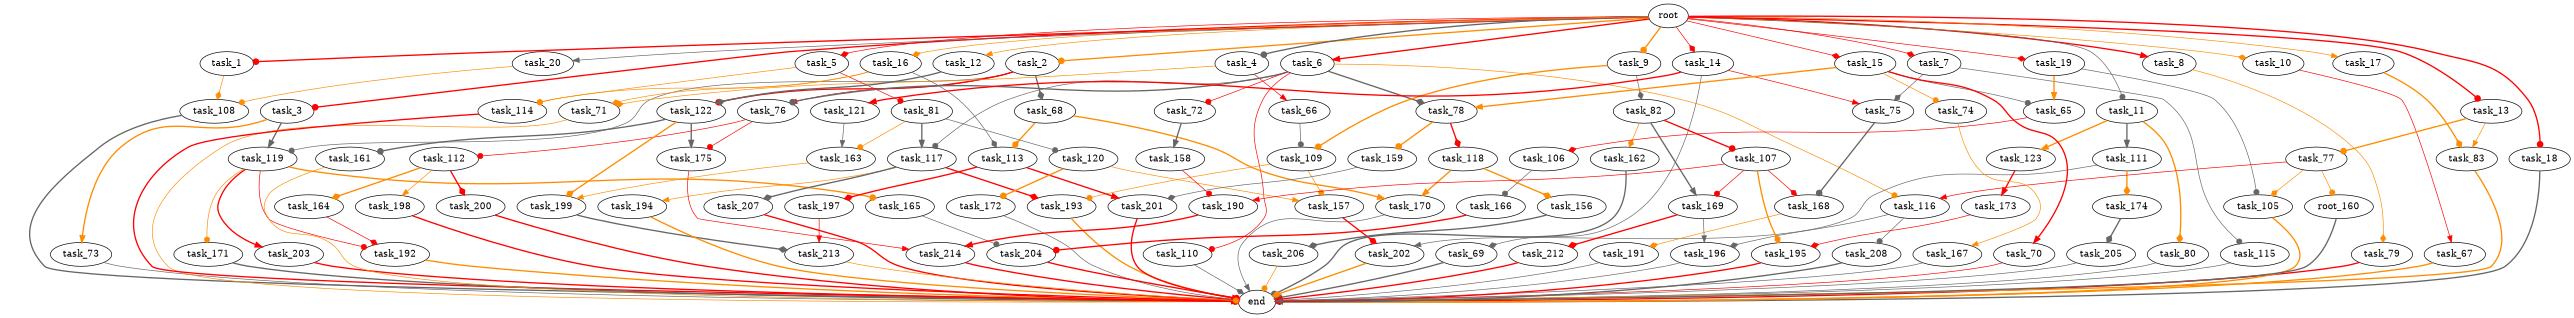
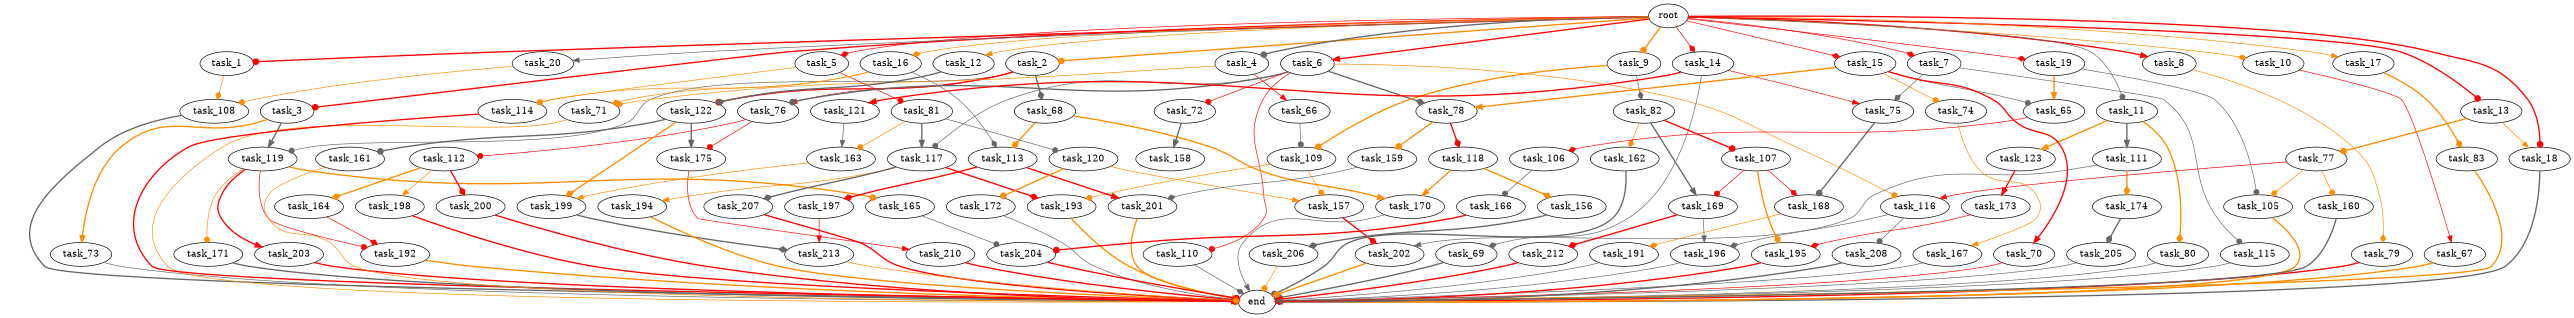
  digraph {
    fontname="DejaVu Serif"
    node [fontname="DejaVu Serif"]
    edge [arrowhead=dot color=darkorange fontname="DejaVu Serif" style=solid]
    root
    task_1
    task_2
    task_3
    task_4
    task_5
    task_6
    task_7
    task_8
    task_9
    task_10
    task_11
    task_12
    task_13
    task_14
    task_15
    task_16
    task_17
    task_18
    task_19
    task_20
    task_108
    task_68
    task_76
    task_119
    task_122
    task_73
    task_66
    task_71
    task_81
    task_114
    task_72
    task_78
    task_110
    task_116
    task_117
    task_75
    task_115
    task_79
    task_82
    task_109
    task_67
    task_80
    task_111
    task_123
    task_77
    task_83
    task_69
    task_121
    task_65
    task_70
    task_74
    task_113
    end
    task_105
    task_170
    task_112
    task_175
    task_165
    task_171
    task_192
    task_203
    task_161
    task_199
    task_120
    task_163
    task_158
    task_118
    task_159
    task_196
    task_208
    task_193
    task_194
    task_207
    task_168
    task_107
    task_162
    task_169
    task_157
    task_174
    task_202
    task_173
-   task_160 [label=root_160]
+   task_160
    task_106
    task_167
    task_197
    task_201
    task_166
-   task_190
    task_191
    task_164
    task_198
    task_200
-   task_214
+   task_214 [label=task_210]
    task_195
    task_156
    task_172
    task_212
    task_204
    task_205
    task_213
    task_206
    root -> task_1 [color=red style=bold]
    root -> task_2 [style=bold]
    root -> task_3 [color=red style=bold]
    root -> task_4 [color=gray40 style=bold]
    root -> task_5 [arrowhead=diamond color=red]
    root -> task_6 [arrowhead=normal color=red style=bold]
    root -> task_7 [arrowhead=diamond color=red]
    root -> task_8 [arrowhead=normal color=red style=bold]
    root -> task_9 [style=bold]
    root -> task_10 [arrowhead=diamond]
    root -> task_11 [color=gray40]
    root -> task_12 [arrowhead=normal]
    root -> task_13 [color=red style=bold]
    root -> task_14 [arrowhead=diamond color=red]
    root -> task_15 [arrowhead=diamond color=red]
    root -> task_16 [arrowhead=diamond]
    root -> task_17 [arrowhead=normal]
    root -> task_18 [color=red style=bold]
    root -> task_19 [arrowhead=diamond color=red]
    root -> task_20 [arrowhead=normal color=gray40]
    task_1 -> task_108 [arrowhead=diamond]
    task_2 -> task_68 [arrowhead=diamond color=gray40 style=bold]
    task_2 -> task_76 [arrowhead=normal color=red]
    task_2 -> task_119 [color=gray40]
    task_2 -> task_122 [color=red style=bold]
    task_3 -> task_119 [arrowhead=normal color=gray40 style=bold]
    task_3 -> task_73 [arrowhead=normal style=bold]
    task_4 -> task_66 [arrowhead=normal color=red]
    task_4 -> task_71 [arrowhead=diamond]
    task_5 -> task_81 [color=red]
    task_5 -> task_114
    task_6 -> task_76 [color=gray40 style=bold]
    task_6 -> task_72 [color=red]
    task_6 -> task_78 [arrowhead=diamond color=gray40 style=bold]
    task_6 -> task_110 [color=red]
    task_6 -> task_116
    task_6 -> task_117 [color=gray40]
    task_7 -> task_75 [arrowhead=diamond color=gray40]
    task_7 -> task_115 [color=gray40]
    task_8 -> task_79 [arrowhead=diamond]
    task_9 -> task_82 [arrowhead=diamond color=gray40]
    task_9 -> task_109 [style=bold]
    task_10 -> task_67 [arrowhead=normal color=red]
    task_11 -> task_80 [arrowhead=diamond style=bold]
    task_11 -> task_111 [arrowhead=normal color=gray40 style=bold]
    task_11 -> task_123 [arrowhead=normal style=bold]
    task_12 -> task_122 [arrowhead=diamond color=gray40 style=bold]
    task_13 -> task_77 [style=bold]
-   task_13 -> task_83 [arrowhead=normal]
+   task_13 -> task_18 [arrowhead=normal]
    task_14 -> task_75 [arrowhead=normal color=red]
    task_14 -> task_69 [arrowhead=diamond color=gray40]
    task_14 -> task_121 [arrowhead=normal color=red style=bold]
    task_15 -> task_78 [arrowhead=normal style=bold]
    task_15 -> task_65 [color=gray40]
    task_15 -> task_70 [arrowhead=normal color=red style=bold]
    task_15 -> task_74
    task_16 -> task_71 [arrowhead=diamond]
    task_16 -> task_114
    task_16 -> task_113 [arrowhead=diamond color=gray40]
    task_17 -> task_83 [arrowhead=diamond style=bold]
    task_18 -> end [arrowhead=diamond color=gray40 style=bold]
    task_19 -> task_65 [arrowhead=normal style=bold]
    task_19 -> task_105 [color=gray40]
    task_20 -> task_108
    task_108 -> end [color=gray40 style=bold]
    task_68 -> task_113 [arrowhead=diamond style=bold]
    task_68 -> task_170 [arrowhead=normal style=bold]
    task_76 -> task_112 [color=red]
    task_76 -> task_175 [color=red]
    task_119 -> task_165 [style=bold]
    task_119 -> task_171
    task_119 -> task_192 [color=red]
    task_119 -> task_203 [arrowhead=normal color=red style=bold]
    task_122 -> task_175 [arrowhead=normal color=gray40 style=bold]
    task_122 -> task_161 [color=gray40 style=bold]
    task_122 -> task_199 [arrowhead=diamond style=bold]
    task_73 -> end [color=gray40]
    task_66 -> task_109 [color=gray40]
    task_71 -> end [arrowhead=diamond]
    task_81 -> task_117 [arrowhead=normal color=gray40 style=bold]
    task_81 -> task_120 [color=gray40]
    task_81 -> task_163
    task_114 -> end [color=red style=bold]
    task_72 -> task_158 [arrowhead=normal color=gray40 style=bold]
    task_78 -> task_118 [arrowhead=diamond color=red style=bold]
    task_78 -> task_159 [style=bold]
    task_110 -> end [arrowhead=diamond color=gray40]
    task_116 -> task_196 [arrowhead=diamond color=gray40]
    task_116 -> task_208 [color=gray40]
    task_117 -> task_193 [arrowhead=diamond color=red style=bold]
    task_117 -> task_194 [arrowhead=normal]
    task_117 -> task_207 [arrowhead=diamond color=gray40 style=bold]
    task_75 -> task_168 [color=gray40 style=bold]
    task_115 -> end [color=gray40]
    task_79 -> end [arrowhead=diamond color=red style=bold]
    task_82 -> task_107 [color=red style=bold]
    task_82 -> task_162 [arrowhead=diamond]
    task_82 -> task_169 [arrowhead=normal color=gray40 style=bold]
    task_109 -> task_193
    task_109 -> task_157
    task_67 -> end [arrowhead=diamond style=bold]
    task_80 -> end [arrowhead=diamond color=gray40]
    task_111 -> task_174 [arrowhead=diamond style=bold]
    task_111 -> task_202 [arrowhead=normal color=gray40]
    task_123 -> task_173 [arrowhead=normal color=red style=bold]
    task_77 -> task_116 [arrowhead=normal color=red]
    task_77 -> task_105 [arrowhead=diamond]
    task_77 -> task_160
    task_83 -> end [arrowhead=normal style=bold]
    task_69 -> end [arrowhead=normal color=gray40 style=bold]
    task_121 -> task_163 [arrowhead=normal color=gray40]
    task_65 -> task_106 [arrowhead=diamond color=red]
    task_70 -> end [color=red]
    task_74 -> task_167 [arrowhead=normal]
    task_113 -> task_197 [arrowhead=diamond color=red style=bold]
    task_113 -> task_201 [arrowhead=normal color=red style=bold]
    task_105 -> end [arrowhead=normal style=bold]
    task_170 -> end [arrowhead=normal color=gray40]
    task_112 -> task_164 [arrowhead=diamond style=bold]
    task_112 -> task_198 [arrowhead=normal]
    task_112 -> task_200 [arrowhead=diamond color=red style=bold]
    task_175 -> task_214 [arrowhead=normal color=red]
    task_165 -> task_204 [color=gray40]
    task_171 -> end [arrowhead=normal color=gray40 style=bold]
    task_192 -> end [arrowhead=diamond style=bold]
    task_203 -> end [color=red style=bold]
    task_161 -> end
    task_199 -> task_213 [arrowhead=diamond color=gray40 style=bold]
    task_120 -> task_157 [arrowhead=normal]
    task_120 -> task_172 [style=bold]
    task_163 -> task_199 [arrowhead=normal]
-   task_158 -> task_190 [color=red]
    task_118 -> task_170 [arrowhead=normal style=bold]
    task_118 -> task_156 [arrowhead=diamond style=bold]
    task_159 -> task_201 [arrowhead=diamond color=gray40]
    task_196 -> end [arrowhead=normal color=gray40]
    task_208 -> end [arrowhead=diamond color=gray40 style=bold]
    task_193 -> end [style=bold]
    task_194 -> end [arrowhead=diamond style=bold]
    task_207 -> end [color=red style=bold]
    task_168 -> task_191 [arrowhead=diamond]
    task_107 -> task_168 [arrowhead=diamond color=red]
    task_107 -> task_169 [color=red]
-   task_107 -> task_190 [arrowhead=normal color=red]
    task_107 -> task_195 [arrowhead=diamond style=bold]
    task_162 -> end [color=gray40 style=bold]
    task_169 -> task_196 [arrowhead=normal color=gray40]
    task_169 -> task_212 [arrowhead=diamond color=red style=bold]
    task_157 -> task_202 [arrowhead=diamond color=red style=bold]
    task_174 -> task_205 [arrowhead=diamond color=gray40 style=bold]
    task_202 -> end [arrowhead=diamond style=bold]
    task_173 -> task_195 [arrowhead=diamond color=red]
    task_160 -> end [arrowhead=normal color=gray40 style=bold]
    task_106 -> task_166 [color=gray40]
    task_167 -> end [arrowhead=normal color=gray40]
    task_197 -> task_213 [arrowhead=normal color=red]
-   task_201 -> end [arrowhead=normal color=red style=bold]
+   task_201 -> end [arrowhead=normal style=bold]
    task_166 -> task_204 [color=red style=bold]
-   task_190 -> task_214 [arrowhead=normal color=red style=bold]
    task_191 -> end [color=gray40]
    task_164 -> task_192 [arrowhead=diamond color=red]
    task_198 -> end [arrowhead=normal color=red style=bold]
    task_200 -> end [arrowhead=diamond color=red style=bold]
    task_214 -> end [arrowhead=diamond color=red style=bold]
    task_195 -> end [arrowhead=diamond color=red style=bold]
    task_156 -> task_206 [arrowhead=diamond color=gray40 style=bold]
    task_172 -> end [color=gray40]
    task_212 -> end [arrowhead=normal color=red style=bold]
    task_204 -> end [color=red style=bold]
    task_205 -> end [arrowhead=normal color=gray40]
    task_213 -> end
    task_206 -> end
  }
